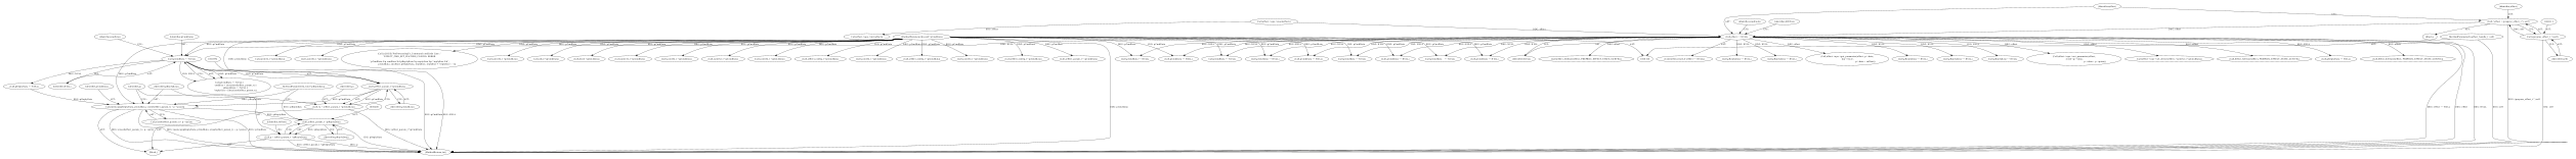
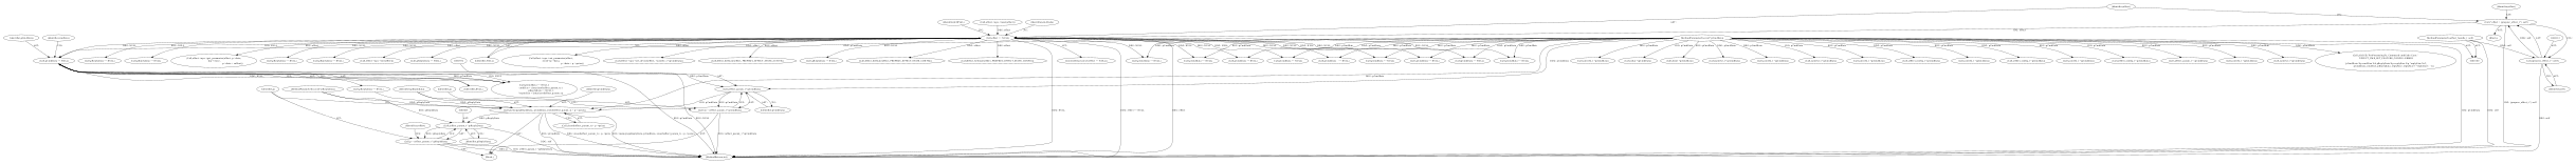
  digraph {
    fontname="PT Serif"
    node [fontname="PT Serif"]
    edge [fontname="PT Serif"]
    n1 [label="(Call,(effect_param_t *)pCmdData)"]
    n2 [label="(Call,*p = (effect_param_t *)pCmdData)"]
    n3 [label="(Call,memcpy(pReplyData, pCmdData, sizeof(effect_param_t) + p->psize))"]
    n4 [label="(Identifier,pCmdData)"]
    n5 [label="(MethodReturn,int)"]
    n6 [label="(Block,)"]
    n7 [label="(Call,(effect_param_t *)pReplyData)"]
    n8 [label="(Call,sizeof(effect_param_t) + p->psize)"]
    n9 [label="(Call,pCmdData == NULL)"]
    n10 [label="(Call,pReplyData == NULL)"]
    n11 [label="(Identifier,NULL)"]
    n12 [label="(Call,pCmdData == NULL ||\n                    cmdSize < (int)sizeof(effect_param_t) ||\n                    pReplyData == NULL ||\n                    *replySize < (int)sizeof(effect_param_t))"]
    n13 [label="(MethodParameterIn,void *pCmdData)"]
    n14 [label="(Call,(uint32_t *)pCmdData)"]
    n15 [label="(Call,(uint32_t *)pCmdData)"]
    n16 [label="(Call,ALOGE(\"PreProcessingFx_Command cmdCode Case: \"\n \"EFFECT_CMD_SET_FEATURE_CONFIG: ERROR\n\"\n \"pCmdData %p cmdSize %d pReplyData %p replySize %p *replySize %d\",\n                        pCmdData, cmdSize, pReplyData, replySize, replySize ? *replySize : -1))"]
    n17 [label="(Call,pCmdData == NULL)"]
    n18 [label="(Call,(uint32_t *)pCmdData)"]
    n19 [label="(Call,pCmdData    == NULL)"]
    n20 [label="(Call,pCmdData == NULL)"]
    n21 [label="(Call,pCmdData == NULL)"]
    n22 [label="(Call,(char *)pCmdData)"]
    n23 [label="(Call,(bool *)pCmdData)"]
    n24 [label="(Call,(uint32_t *)pCmdData)"]
    n25 [label="(Call,pCmdData == NULL)"]
    n26 [label="(Call,(uint32_t *)pCmdData)"]
    n27 [label="(Call,(uint32_t *)pCmdData)"]
    n28 [label="(Call,(uint32_t *)pCmdData)"]
    n29 [label="(Call,(effect_config_t *)pCmdData)"]
    n30 [label="(Call,pCmdData == NULL)"]
    n31 [label="(Call,(uint32_t *)pCmdData)"]
    n32 [label="(Call,(effect_config_t *)pCmdData)"]
    n33 [label="(Call,pCmdData == NULL)"]
    n34 [label="(Call,pCmdData == NULL)"]
    n35 [label="(Call,(uint32_t *)pCmdData)"]
    n36 [label="(Call,(effect_config_t *)pCmdData)"]
    n37 [label="(Call,(effect_param_t *) pCmdData)"]
    n38 [label="(Call,pCmdData == NULL)"]
    1000100
    n40 [label="(Call,effect == NULL)"]
    n41 [label="(Identifier,NULL)"]
    n42 [label="(Call,Effect_SetState(effect, PREPROC_EFFECT_STATE_CONFIG))"]
    n43 [label="(ControlStructure,if (effect == NULL))"]
    n44 [label="(Call,pReplyData == NULL)"]
    n45 [label="(Call,pReplyData == NULL)"]
    n46 [label="(Call,effect->ops->get_parameter(effect, p->data,\n &p->vsize,\n                                                       p->data + voffset))"]
    n47 [label="(Call,pReplyData == NULL)"]
    n48 [label="(Call,pReplyData == NULL)"]
    n49 [label="(Call,effect->ops->init(effect))"]
    n50 [label="(Call,pReplyData == NULL)"]
    n51 [label="(Call,effect->ops->set_parameter(effect,\n (void *)p->data,\n                                                                p->data + p->psize))"]
    n52 [label="(Call,effect->ops->set_device(effect, *(uint32_t *)pCmdData))"]
    n53 [label="(Call,Effect_SetState(effect, PREPROC_EFFECT_STATE_ACTIVE))"]
    n54 [label="(Call,pReplyData == NULL)"]
    n55 [label="(Call,Effect_SetState(effect, PREPROC_EFFECT_STATE_CONFIG))"]
    n56 [label="(Call,effect->ops->reset(effect))"]
    n57 [label="(Call,* effect = (preproc_effect_t *) self)"]
    n58 [label="(Call,(preproc_effect_t *) self)"]
    n59 [label="(Block,)"]
    n60 [label="(Identifier,self)"]
    n61 [label="(MethodParameterIn,effect_handle_t  self)"]
    n62 [label="(Call,p = (effect_param_t *)pReplyData)"]
    n63 [label="(Identifier,pReplyData)"]
    n64 [label="(Identifier,pReplyData)"]
    n65 [label="(Identifier,voffset)"]
    n66 [label="(Identifier,p)"]
    n67 [label="(Identifier,p)"]
    n68 [label="(Identifier,cmdCode)"]
    n69 [label="(Identifier,pCmdData)"]
    n70 [label="(Identifier,effect)"]
    n71 [label="(Identifier,pCmdData)"]
    n72 [label="(MethodParameterIn,void *pReplyData)"]
    n73 [label="(Identifier,effect)"]
    n74 [label="(Identifier,EINVAL)"]
    n75 [label="(Identifier,cmdSize)"]
    1000394
    1000112
    1000408
    n1 -> n2 [label="AST: "]
    n1 -> n2 [label="DDG: pCmdData"]
    n1 -> n3 [label="DDG: pCmdData"]
    n1 -> n4 [label="CFG: "]
    n2 -> n1 [label="CFG: "]
    n2 -> n5 [label="DDG: (effect_param_t *)pCmdData"]
    n2 -> n6 [label="AST: "]
    n3 -> n5 [label="DDG: memcpy(pReplyData, pCmdData, sizeof(effect_param_t) + p->psize)"]
    n3 -> n5 [label="DDG: pCmdData"]
    n3 -> n5 [label="DDG: sizeof(effect_param_t) + p->psize"]
    n3 -> n6 [label="AST: "]
    n3 -> n7 [label="DDG: pReplyData"]
    n3 -> n8 [label="CFG: "]
    n4 -> n1 [label="AST: "]
-   n7 -> n5 [label="DDG: pReplyData"]
+   n7 -> n5 [label="DDG: self"]
    n7 -> n62 [label="AST: "]
    n7 -> n62 [label="DDG: pReplyData"]
    n7 -> n63 [label="CFG: "]
    n8 -> n3 [label="AST: "]
    n9 -> n1 [label="DDG: pCmdData"]
    n9 -> n5 [label="DDG: NULL"]
    n9 -> n5 [label="DDG: pCmdData"]
    n9 -> n10 [label="DDG: NULL"]
    n9 -> n11 [label="CFG: "]
    n9 -> n12 [label="AST: "]
    n9 -> n12 [label="DDG: pCmdData"]
    n9 -> n12 [label="DDG: NULL"]
    n10 -> n3 [label="DDG: pReplyData"]
    n11 -> n9 [label="AST: "]
    n12 -> n9 [label="CFG: "]
    n13 -> n1 [label="DDG: pCmdData"]
    n13 -> n3 [label="DDG: pCmdData"]
    n13 -> n5 [label="DDG: pCmdData"]
    n13 -> n9 [label="DDG: pCmdData"]
    n13 -> n14 [label="DDG: pCmdData"]
    n13 -> n15 [label="DDG: pCmdData"]
    n13 -> n16 [label="DDG: pCmdData"]
    n13 -> n17 [label="DDG: pCmdData"]
    n13 -> n18 [label="DDG: pCmdData"]
    n13 -> n19 [label="DDG: pCmdData"]
    n13 -> n20 [label="DDG: pCmdData"]
    n13 -> n21 [label="DDG: pCmdData"]
    n13 -> n22 [label="DDG: pCmdData"]
    n13 -> n23 [label="DDG: pCmdData"]
    n13 -> n24 [label="DDG: pCmdData"]
    n13 -> n25 [label="DDG: pCmdData"]
    n13 -> n26 [label="DDG: pCmdData"]
    n13 -> n27 [label="DDG: pCmdData"]
    n13 -> n28 [label="DDG: pCmdData"]
    n13 -> n29 [label="DDG: pCmdData"]
    n13 -> n30 [label="DDG: pCmdData"]
    n13 -> n31 [label="DDG: pCmdData"]
    n13 -> n32 [label="DDG: pCmdData"]
    n13 -> n33 [label="DDG: pCmdData"]
    n13 -> n34 [label="DDG: pCmdData"]
    n13 -> n35 [label="DDG: pCmdData"]
    n13 -> n36 [label="DDG: pCmdData"]
    n13 -> n37 [label="DDG: pCmdData"]
    n13 -> n38 [label="DDG: pCmdData"]
    n13 -> 1000100 [label="AST: "]
    n40 -> n5 [label="DDG: effect == NULL"]
    n40 -> n5 [label="DDG: effect"]
    n40 -> n5 [label="DDG: NULL"]
    n40 -> n9 [label="DDG: NULL"]
    n40 -> n17 [label="DDG: NULL"]
    n40 -> n19 [label="DDG: NULL"]
    n40 -> n20 [label="DDG: NULL"]
    n40 -> n21 [label="DDG: NULL"]
    n40 -> n25 [label="DDG: NULL"]
    n40 -> n30 [label="DDG: NULL"]
    n40 -> n33 [label="DDG: NULL"]
    n40 -> n34 [label="DDG: NULL"]
    n40 -> n38 [label="DDG: NULL"]
    n40 -> n41 [label="CFG: "]
    n40 -> n42 [label="DDG: effect"]
    n40 -> n43 [label="AST: "]
    n40 -> n44 [label="DDG: NULL"]
    n40 -> n45 [label="DDG: NULL"]
    n40 -> n46 [label="DDG: effect"]
    n40 -> n47 [label="DDG: NULL"]
    n40 -> n48 [label="DDG: NULL"]
-   n56 -> n49 [label="DDG: effect"]
+   n40 -> n49 [label="DDG: effect"]
    n40 -> n50 [label="DDG: NULL"]
    n40 -> n51 [label="DDG: effect"]
    n40 -> n52 [label="DDG: effect"]
    n40 -> n53 [label="DDG: effect"]
    n40 -> n54 [label="DDG: NULL"]
    n40 -> n55 [label="DDG: effect"]
    n41 -> n40 [label="AST: "]
    n56 -> n40 [label="DDG: effect"]
    n57 -> n5 [label="DDG: (preproc_effect_t *) self"]
    n57 -> n40 [label="DDG: effect"]
    n57 -> n58 [label="CFG: "]
    n57 -> n59 [label="AST: "]
    n58 -> n5 [label="DDG: self"]
    n58 -> n57 [label="AST: "]
    n58 -> n57 [label="DDG: self"]
    n58 -> n60 [label="CFG: "]
    n60 -> n58 [label="AST: "]
    n61 -> n5 [label="DDG: self"]
    n61 -> 1000100 [label="AST: "]
+   n61 -> n58 [label="DDG: self"]
    n62 -> n5 [label="DDG: (effect_param_t *)pReplyData"]
    n62 -> n5 [label="DDG: p"]
    n62 -> n6 [label="AST: "]
    n62 -> n7 [label="CFG: "]
    n63 -> n7 [label="AST: "]
    n64 -> n2 [label="CFG: "]
    n64 -> n3 [label="AST: "]
    n65 -> n62 [label="CFG: "]
    n66 -> n2 [label="AST: "]
    n67 -> n3 [label="CFG: "]
    n67 -> n62 [label="AST: "]
    n68 -> n40 [label="CFG: "]
    n69 -> n9 [label="AST: "]
    n70 -> n57 [label="AST: "]
    n71 -> n3 [label="AST: "]
    n72 -> n3 [label="DDG: pReplyData"]
    n72 -> n7 [label="DDG: pReplyData"]
    n73 -> n40 [label="AST: "]
    n73 -> n57 [label="CFG: "]
    n74 -> n40 [label="CFG: "]
    n75 -> n9 [label="CFG: "]
    1000394 -> n1 [label="AST: "]
    1000112 -> n58 [label="AST: "]
    1000408 -> n7 [label="AST: "]
  }
